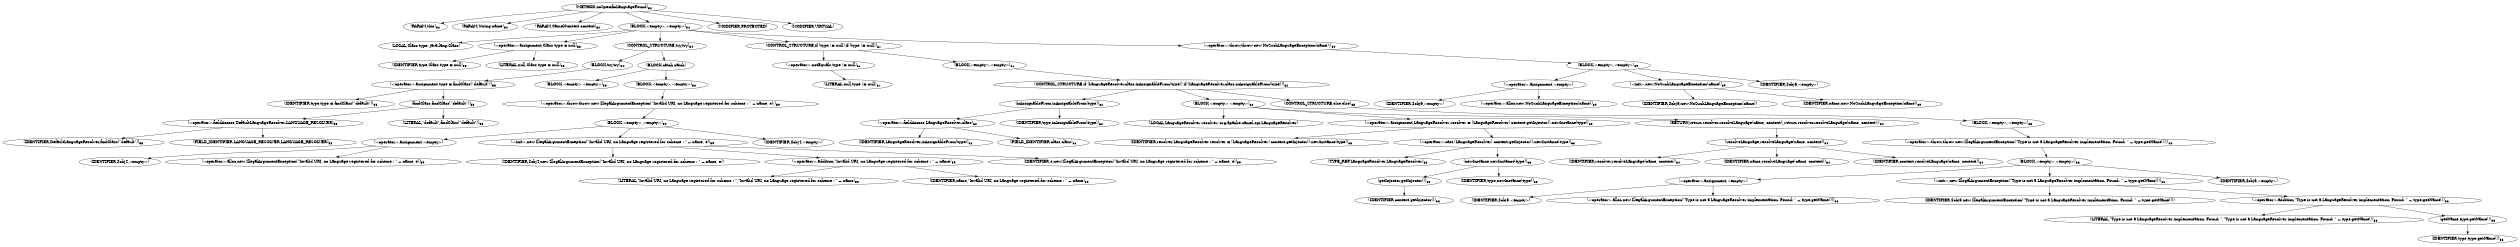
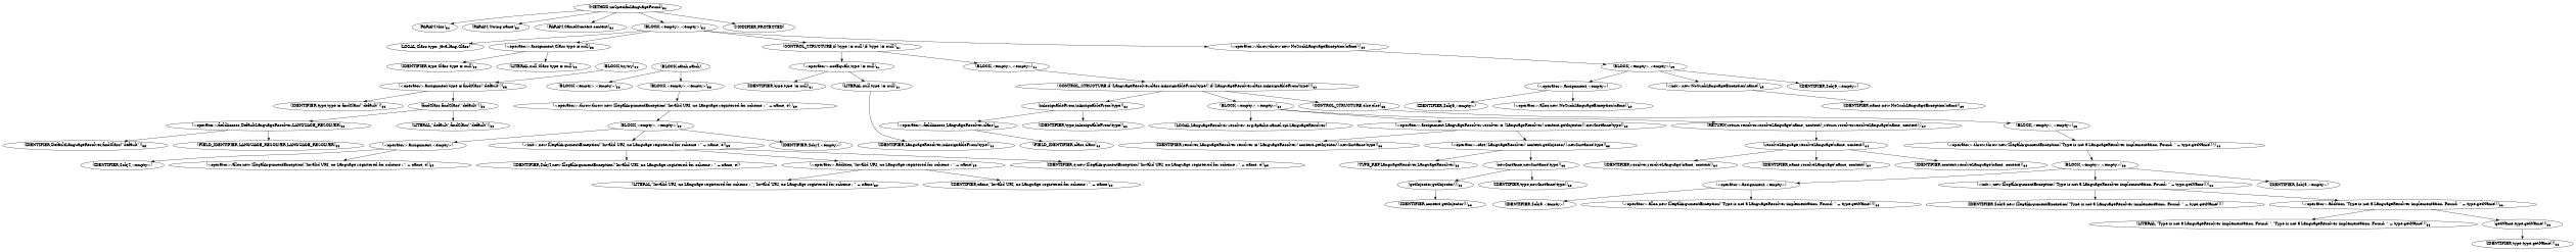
  digraph {
    n1 [label=<(METHOD,noSpecificLanguageFound)<SUB>52</SUB>>]
    n2 [label=<(PARAM,this)<SUB>52</SUB>>]
    n3 [label=<(PARAM,String name)<SUB>52</SUB>>]
    n4 [label=<(PARAM,CamelContext context)<SUB>52</SUB>>]
    n5 [label=<(BLOCK,&lt;empty&gt;,&lt;empty&gt;)<SUB>52</SUB>>]
    n6 [label=<(MODIFIER,PROTECTED)>]
-   n7 [label=<(MODIFIER,VIRTUAL)>]
    n8 [label=<(LOCAL,Class type: java.lang.Class)>]
    n9 [label=<(&lt;operator&gt;.assignment,Class type = null)<SUB>53</SUB>>]
-   n10 [label=<(CONTROL_STRUCTURE,try,try)<SUB>54</SUB>>]
    n11 [label=<(CONTROL_STRUCTURE,if (type != null),if (type != null))<SUB>61</SUB>>]
    n12 [label=<(&lt;operator&gt;.throw,throw new NoSuchLanguageException(name);)<SUB>69</SUB>>]
    n13 [label=<(IDENTIFIER,type,Class type = null)<SUB>53</SUB>>]
    n14 [label=<(LITERAL,null,Class type = null)<SUB>53</SUB>>]
    n15 [label=<(BLOCK,try,try)<SUB>54</SUB>>]
    n16 [label=<(BLOCK,catch,catch)>]
    n17 [label=<(&lt;operator&gt;.notEquals,type != null)<SUB>61</SUB>>]
    n18 [label=<(BLOCK,&lt;empty&gt;,&lt;empty&gt;)<SUB>61</SUB>>]
    n19 [label=<(BLOCK,&lt;empty&gt;,&lt;empty&gt;)<SUB>69</SUB>>]
    n20 [label=<(&lt;operator&gt;.assignment,type = findClass(&quot;default&quot;))<SUB>55</SUB>>]
    n21 [label=<(BLOCK,&lt;empty&gt;,&lt;empty&gt;)<SUB>56</SUB>>]
    n22 [label=<(BLOCK,&lt;empty&gt;,&lt;empty&gt;)<SUB>58</SUB>>]
    n23 [label=<(IDENTIFIER,type,type = findClass(&quot;default&quot;))<SUB>55</SUB>>]
    n24 [label=<(findClass,findClass(&quot;default&quot;))<SUB>55</SUB>>]
    n25 [label=<(&lt;operator&gt;.fieldAccess,DefaultLanguageResolver.LANGUAGE_RESOLVER)<SUB>55</SUB>>]
    n26 [label=<(LITERAL,&quot;default&quot;,findClass(&quot;default&quot;))<SUB>55</SUB>>]
    n27 [label=<(IDENTIFIER,DefaultLanguageResolver,findClass(&quot;default&quot;))<SUB>55</SUB>>]
    n28 [label=<(FIELD_IDENTIFIER,LANGUAGE_RESOLVER,LANGUAGE_RESOLVER)<SUB>55</SUB>>]
    n29 [label=<(&lt;operator&gt;.throw,throw new IllegalArgumentException(&quot;Invalid URI, no Language registered for scheme : &quot; + name, e);)<SUB>59</SUB>>]
    n30 [label=<(BLOCK,&lt;empty&gt;,&lt;empty&gt;)<SUB>59</SUB>>]
    n31 [label=<(&lt;operator&gt;.assignment,&lt;empty&gt;)>]
    n32 [label=<(&lt;init&gt;,new IllegalArgumentException(&quot;Invalid URI, no Language registered for scheme : &quot; + name, e))<SUB>59</SUB>>]
    n33 [label=<(IDENTIFIER,$obj4,&lt;empty&gt;)>]
    n34 [label=<(IDENTIFIER,$obj4,&lt;empty&gt;)>]
    n35 [label=<(&lt;operator&gt;.alloc,new IllegalArgumentException(&quot;Invalid URI, no Language registered for scheme : &quot; + name, e))<SUB>59</SUB>>]
    n36 [label=<(IDENTIFIER,$obj4,new IllegalArgumentException(&quot;Invalid URI, no Language registered for scheme : &quot; + name, e))>]
    n37 [label=<(&lt;operator&gt;.addition,&quot;Invalid URI, no Language registered for scheme : &quot; + name)<SUB>59</SUB>>]
    n38 [label=<(IDENTIFIER,e,new IllegalArgumentException(&quot;Invalid URI, no Language registered for scheme : &quot; + name, e))<SUB>59</SUB>>]
    n39 [label=<(LITERAL,&quot;Invalid URI, no Language registered for scheme : &quot;,&quot;Invalid URI, no Language registered for scheme : &quot; + name)<SUB>59</SUB>>]
    n40 [label=<(IDENTIFIER,name,&quot;Invalid URI, no Language registered for scheme : &quot; + name)<SUB>59</SUB>>]
+   n41 [label=<(IDENTIFIER,type,type != null)<SUB>61</SUB>>]
    n42 [label=<(LITERAL,null,type != null)<SUB>61</SUB>>]
    n43 [label=<(CONTROL_STRUCTURE,if (LanguageResolver.class.isAssignableFrom(type)),if (LanguageResolver.class.isAssignableFrom(type)))<SUB>62</SUB>>]
    n44 [label=<(isAssignableFrom,isAssignableFrom(type))<SUB>62</SUB>>]
    n45 [label=<(BLOCK,&lt;empty&gt;,&lt;empty&gt;)<SUB>62</SUB>>]
    n46 [label=<(CONTROL_STRUCTURE,else,else)<SUB>65</SUB>>]
    n47 [label=<(&lt;operator&gt;.fieldAccess,LanguageResolver.class)<SUB>62</SUB>>]
    n48 [label=<(IDENTIFIER,type,isAssignableFrom(type))<SUB>62</SUB>>]
    n49 [label=<(LOCAL,LanguageResolver resolver: org.apache.camel.spi.LanguageResolver)>]
    n50 [label=<(&lt;operator&gt;.assignment,LanguageResolver resolver = (LanguageResolver) context.getInjector().newInstance(type))<SUB>63</SUB>>]
    n51 [label=<(RETURN,return resolver.resolveLanguage(name, context);,return resolver.resolveLanguage(name, context);)<SUB>64</SUB>>]
    n52 [label=<(BLOCK,&lt;empty&gt;,&lt;empty&gt;)<SUB>65</SUB>>]
    n53 [label=<(IDENTIFIER,LanguageResolver,isAssignableFrom(type))<SUB>62</SUB>>]
    n54 [label=<(FIELD_IDENTIFIER,class,class)<SUB>62</SUB>>]
    n55 [label=<(IDENTIFIER,resolver,LanguageResolver resolver = (LanguageResolver) context.getInjector().newInstance(type))<SUB>63</SUB>>]
    n56 [label=<(&lt;operator&gt;.cast,(LanguageResolver) context.getInjector().newInstance(type))<SUB>63</SUB>>]
    n57 [label=<(resolveLanguage,resolveLanguage(name, context))<SUB>64</SUB>>]
    n58 [label=<(TYPE_REF,LanguageResolver,LanguageResolver)<SUB>63</SUB>>]
    n59 [label=<(newInstance,newInstance(type))<SUB>63</SUB>>]
    n60 [label=<(getInjector,getInjector())<SUB>63</SUB>>]
    n61 [label=<(IDENTIFIER,type,newInstance(type))<SUB>63</SUB>>]
    n62 [label=<(IDENTIFIER,context,getInjector())<SUB>63</SUB>>]
    n63 [label=<(IDENTIFIER,resolver,resolveLanguage(name, context))<SUB>64</SUB>>]
    n64 [label=<(IDENTIFIER,name,resolveLanguage(name, context))<SUB>64</SUB>>]
    n65 [label=<(IDENTIFIER,context,resolveLanguage(name, context))<SUB>64</SUB>>]
    n66 [label=<(&lt;operator&gt;.throw,throw new IllegalArgumentException(&quot;Type is not a LanguageResolver implementation. Found: &quot; + type.getName());)<SUB>66</SUB>>]
    n67 [label=<(BLOCK,&lt;empty&gt;,&lt;empty&gt;)<SUB>66</SUB>>]
    n68 [label=<(&lt;operator&gt;.assignment,&lt;empty&gt;)>]
    n69 [label=<(&lt;init&gt;,new IllegalArgumentException(&quot;Type is not a LanguageResolver implementation. Found: &quot; + type.getName()))<SUB>66</SUB>>]
    n70 [label=<(IDENTIFIER,$obj5,&lt;empty&gt;)>]
    n71 [label=<(IDENTIFIER,$obj5,&lt;empty&gt;)>]
    n72 [label=<(&lt;operator&gt;.alloc,new IllegalArgumentException(&quot;Type is not a LanguageResolver implementation. Found: &quot; + type.getName()))<SUB>66</SUB>>]
    n73 [label=<(IDENTIFIER,$obj5,new IllegalArgumentException(&quot;Type is not a LanguageResolver implementation. Found: &quot; + type.getName()))>]
    n74 [label=<(&lt;operator&gt;.addition,&quot;Type is not a LanguageResolver implementation. Found: &quot; + type.getName())<SUB>66</SUB>>]
    n75 [label=<(LITERAL,&quot;Type is not a LanguageResolver implementation. Found: &quot;,&quot;Type is not a LanguageResolver implementation. Found: &quot; + type.getName())<SUB>66</SUB>>]
    n76 [label=<(getName,type.getName())<SUB>66</SUB>>]
    n77 [label=<(IDENTIFIER,type,type.getName())<SUB>66</SUB>>]
    n78 [label=<(&lt;operator&gt;.assignment,&lt;empty&gt;)>]
    n79 [label=<(&lt;init&gt;,new NoSuchLanguageException(name))<SUB>69</SUB>>]
    n80 [label=<(IDENTIFIER,$obj6,&lt;empty&gt;)>]
    n81 [label=<(IDENTIFIER,$obj6,&lt;empty&gt;)>]
    n82 [label=<(&lt;operator&gt;.alloc,new NoSuchLanguageException(name))<SUB>69</SUB>>]
-   n83 [label=<(IDENTIFIER,$obj6,new NoSuchLanguageException(name))>]
    n84 [label=<(IDENTIFIER,name,new NoSuchLanguageException(name))<SUB>69</SUB>>]
    n1 -> n2
    n1 -> n3
    n1 -> n4
    n1 -> n5
    n1 -> n6
-   n1 -> n7
    n5 -> n8
    n5 -> n9
-   n5 -> n10
    n5 -> n11
    n5 -> n12
    n9 -> n13
    n9 -> n14
-   n10 -> n15
-   n10 -> n16
    n11 -> n17
    n11 -> n18
    n12 -> n19
    n15 -> n20
    n16 -> n21
    n16 -> n22
+   n17 -> n41
    n17 -> n42
    n18 -> n43
    n19 -> n78
    n19 -> n79
    n19 -> n80
    n20 -> n23
    n20 -> n24
    n22 -> n29
    n24 -> n25
    n24 -> n26
    n25 -> n27
    n25 -> n28
    n29 -> n30
    n30 -> n31
    n30 -> n32
    n30 -> n33
    n31 -> n34
    n31 -> n35
    n32 -> n36
    n32 -> n37
    n32 -> n38
    n37 -> n39
    n37 -> n40
    n43 -> n44
    n43 -> n45
    n43 -> n46
    n44 -> n47
    n44 -> n48
    n45 -> n49
    n45 -> n50
    n45 -> n51
    n46 -> n52
-   n47 -> n53
+   n42 -> n53
    n47 -> n54
    n50 -> n55
    n50 -> n56
    n51 -> n57
    n52 -> n66
    n56 -> n58
    n56 -> n59
    n57 -> n63
    n57 -> n64
    n57 -> n65
    n59 -> n60
    n59 -> n61
    n60 -> n62
    n66 -> n67
    n67 -> n68
    n67 -> n69
    n67 -> n70
    n68 -> n71
    n68 -> n72
    n69 -> n73
    n69 -> n74
    n74 -> n75
    n74 -> n76
    n76 -> n77
    n78 -> n81
    n78 -> n82
-   n79 -> n83
    n79 -> n84
  }
